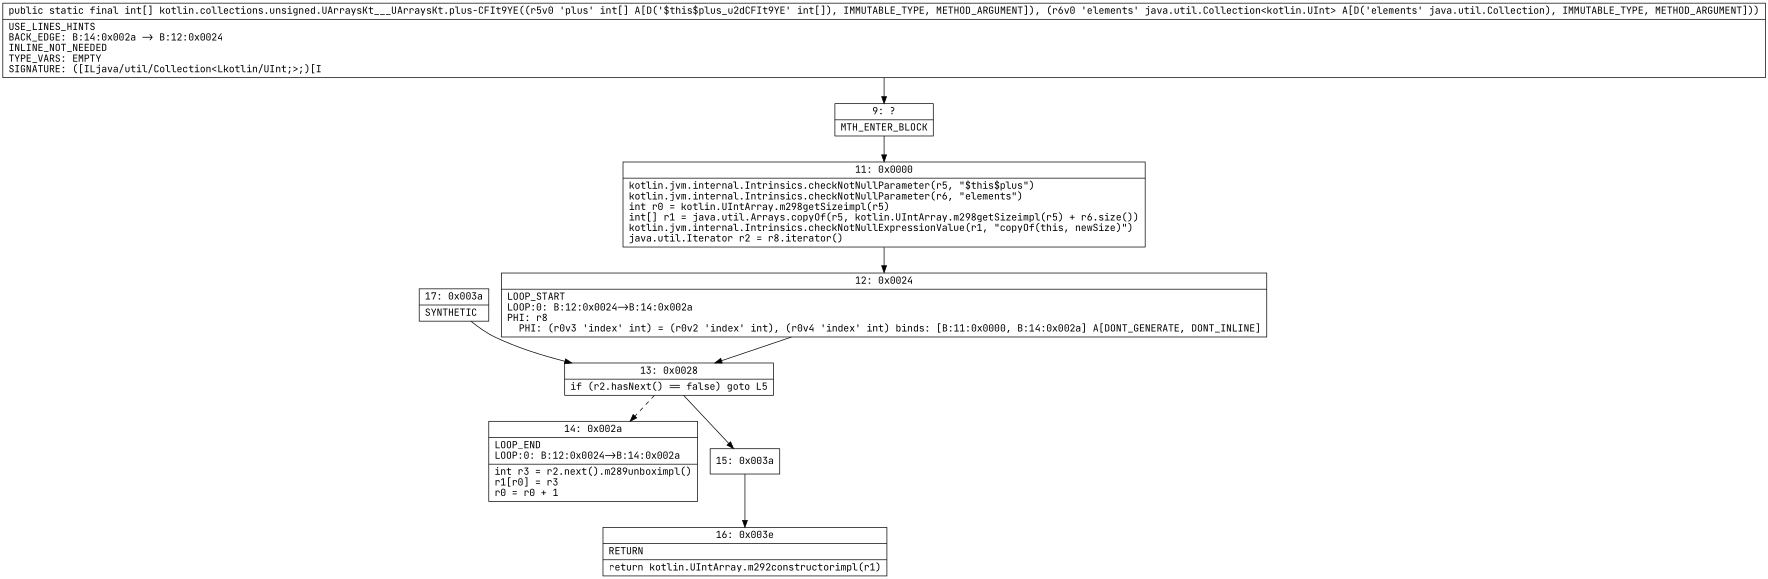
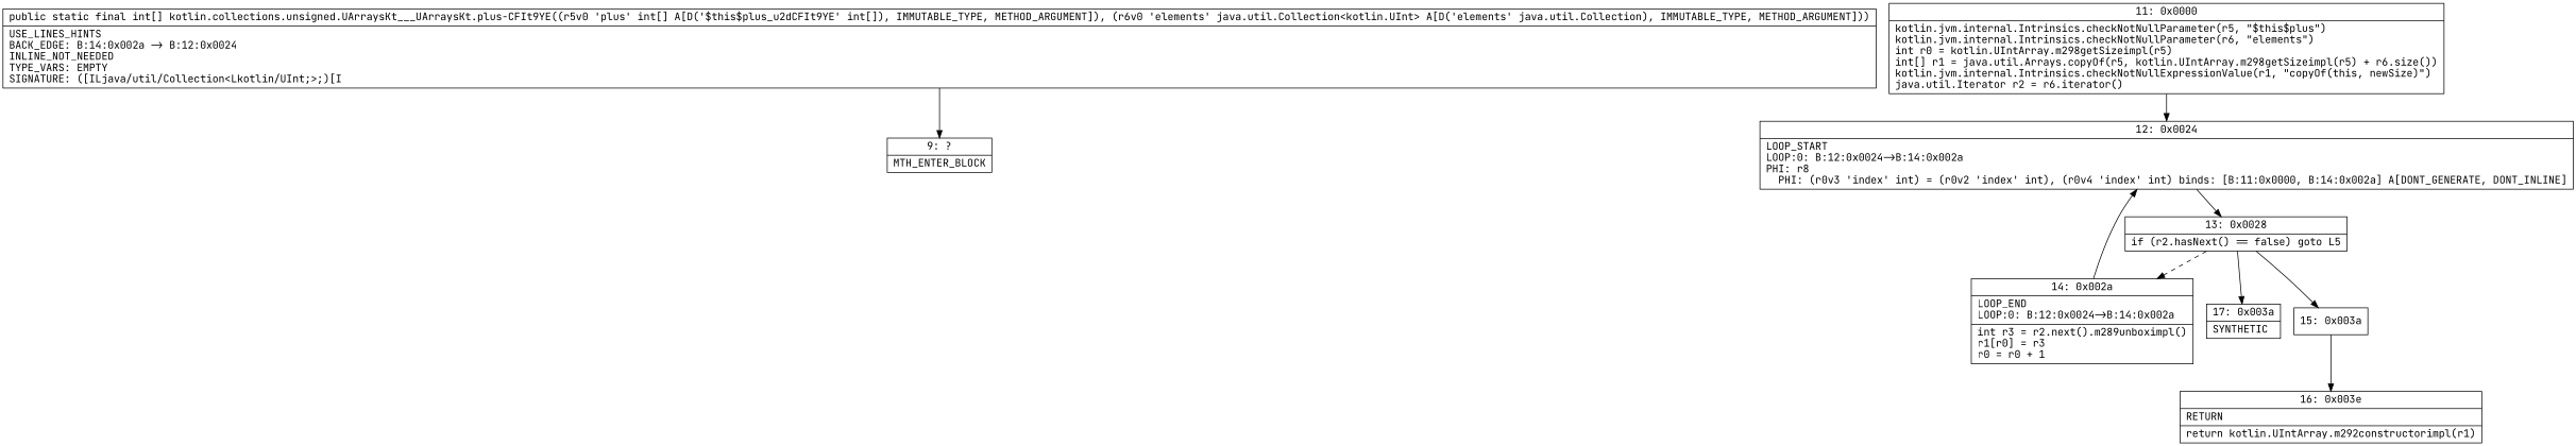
  digraph {
    fontname="JetBrains Mono"
    node [fontname="JetBrains Mono" shape=record]
    edge [fontname="JetBrains Mono"]
    n1 [label="{9\:\ ?|MTH_ENTER_BLOCK\l}"]
-   n2 [label="{11\:\ 0x0000|kotlin.jvm.internal.Intrinsics.checkNotNullParameter(r5, \"$this$plus\")\lkotlin.jvm.internal.Intrinsics.checkNotNullParameter(r6, \"elements\")\lint r0 = kotlin.UIntArray.m298getSizeimpl(r5)\lint[] r1 = java.util.Arrays.copyOf(r5, kotlin.UIntArray.m298getSizeimpl(r5) + r6.size())\lkotlin.jvm.internal.Intrinsics.checkNotNullExpressionValue(r1, \"copyOf(this, newSize)\")\ljava.util.Iterator r2 = r8.iterator()\l}"]
+   n2 [label="{11\:\ 0x0000|kotlin.jvm.internal.Intrinsics.checkNotNullParameter(r5, \"$this$plus\")\lkotlin.jvm.internal.Intrinsics.checkNotNullParameter(r6, \"elements\")\lint r0 = kotlin.UIntArray.m298getSizeimpl(r5)\lint[] r1 = java.util.Arrays.copyOf(r5, kotlin.UIntArray.m298getSizeimpl(r5) + r6.size())\lkotlin.jvm.internal.Intrinsics.checkNotNullExpressionValue(r1, \"copyOf(this, newSize)\")\ljava.util.Iterator r2 = r6.iterator()\l}"]
    n3 [label="{12\:\ 0x0024|LOOP_START\lLOOP:0: B:12:0x0024\-\>B:14:0x002a\lPHI: r8 \l  PHI: (r0v3 'index' int) = (r0v2 'index' int), (r0v4 'index' int) binds: [B:11:0x0000, B:14:0x002a] A[DONT_GENERATE, DONT_INLINE]\l}"]
    n4 [label="{13\:\ 0x0028|if (r2.hasNext() == false) goto L5\l}"]
    n5 [label="{14\:\ 0x002a|LOOP_END\lLOOP:0: B:12:0x0024\-\>B:14:0x002a\l|int r3 = r2.next().m289unboximpl()\lr1[r0] = r3\lr0 = r0 + 1\l}"]
    n6 [label="{17\:\ 0x003a|SYNTHETIC\l}"]
    n7 [label="{15\:\ 0x003a}"]
    n8 [label="{16\:\ 0x003e|RETURN\l|return kotlin.UIntArray.m292constructorimpl(r1)\l}"]
    n9 [label="{public static final int[] kotlin.collections.unsigned.UArraysKt___UArraysKt.plus\-CFIt9YE((r5v0 'plus' int[] A[D('$this$plus_u2dCFIt9YE' int[]), IMMUTABLE_TYPE, METHOD_ARGUMENT]), (r6v0 'elements' java.util.Collection\<kotlin.UInt\> A[D('elements' java.util.Collection), IMMUTABLE_TYPE, METHOD_ARGUMENT]))  | USE_LINES_HINTS\lBACK_EDGE: B:14:0x002a \-\> B:12:0x0024\lINLINE_NOT_NEEDED\lTYPE_VARS: EMPTY\lSIGNATURE: ([ILjava\/util\/Collection\<Lkotlin\/UInt;\>;)[I\l}"]
-   n1 -> n2
    n2 -> n3
    n3 -> n4
    n4 -> n5 [style=dashed]
-   n6 -> n4
+   n4 -> n6
    n4 -> n7
+   n5 -> n3
    n7 -> n8
    n9 -> n1
  }
